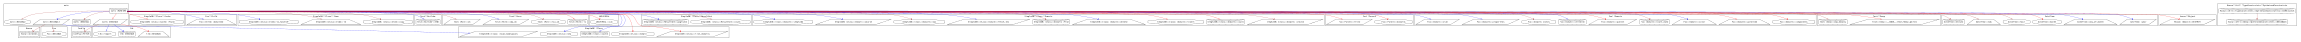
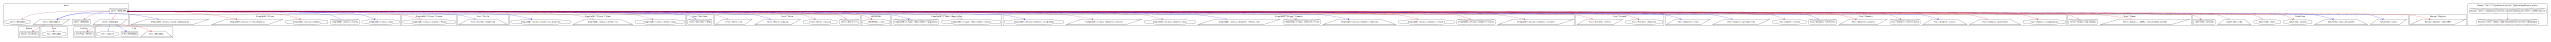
  digraph {
    fontname="Source Code Pro"
    node [fontname="Source Code Pro" shape=octagon]
    edge [arrowhead=tee color=brown fontname="Source Code Pro"]
    "SimpleDB::Class::Cache::flush"
    "Config::FETCH" [shape=cylinder]
    "Foo::Child::domainId" [shape=trapezium]
    "SimpleDB::Class::Item::copy"
    "SimpleDB::Class::Item::id" [shape=trapezium]
    "SimpleDB::Class::Item::to_hashref"
    "Moose::extends" [shape=cylinder]
    "Test::Builder::END" [shape=cylinder]
    "Test::More::is" [shape=cylinder]
    "Test::More::isa_ok"
    "Test::More::cmp_ok" [shape=parallelogram]
    "Test::More::ok" [shape=parallelogram]
    "UNIVERSAL::can"
    "SimpleDB::Class::new"
    "SimpleDB::Class::cache" [shape=cylinder]
    "SimpleDB::Class::domain"
    "SimpleDB::Class::list_domains" [shape=parallelogram]
    "SimpleDB::Class::load_namespaces" [shape=parallelogram]
    "SimpleDB::Class::ResultSet::count"
    "SimpleDB::Class::ResultSet::paginate" [shape=cylinder]
    "SimpleDB::Class::Domain::create" [shape=parallelogram]
    "SimpleDB::Class::Domain::count" [shape=cylinder]
    "SimpleDB::Class::Domain::insert"
    "SimpleDB::Class::Domain::delete" [shape=trapezium]
    "SimpleDB::Class::Domain::find" [shape=cylinder]
    "SimpleDB::Class::Domain::fetch_ids" [shape=parallelogram]
    "SimpleDB::Class::Domain::max"
    "SimpleDB::Class::Domain::search" [shape=parallelogram]
    "SimpleDB::Class::Domain::simpledb"
    "Foo::Parent::domains"
    "Foo::Parent::title" [shape=parallelogram]
    "Foo::Domain::components"
    "Foo::Domain::parentId" [shape=trapezium]
    "Foo::Domain::color" [shape=trapezium]
    "Foo::Domain::start_date" [shape=cylinder]
    "Foo::Domain::parent" [shape=parallelogram]
    "Foo::Domain::children" [shape=cylinder]
    "Foo::Domain::notes"
    "Foo::Domain::properties" [shape=parallelogram]
    "Foo::Domain::size" [shape=parallelogram]
    "Test::Deep::__ANON__[Test/Deep.pm:92]" [shape=parallelogram]
    "Test::Deep::cmp_deeply" [shape=cylinder]
    "DateTime::year" [shape=parallelogram]
    "DateTime::day_of_month" [shape=trapezium]
    "DateTime::month"
    "DateTime::hour"
    "DateTime::new" [shape=trapezium]
    "DateTime::minute" [shape=cylinder]
    "Moose::Object::DESTROY" [shape=parallelogram]
    "main::BEGIN@2"
    "main::BEGIN@13" [shape=parallelogram]
    "main::BEGIN@1" [shape=cylinder]
    "main::BEGIN@3" [shape=parallelogram]
    "main::RUNTIME" [shape=cylinder]
    "Moose::Util::TypeConstraints::OptimizedConstraints::CORE:match" [shape=cylinder]
    n56 [label="Moose::Util::Deep::OptimizedConstraints::BEGIN@26" shape=cylinder]
    "lib::BEGIN@6" [shape=trapezium]
    "lib::BEGIN@8" [shape=cylinder]
    "lib::import"
    "Foo::BEGIN@3"
    subgraph cluster_1 {
      label="SimpleDB::Class::Cache"
      "SimpleDB::Class::Cache::flush"
    }
    subgraph cluster_2 {
      label=Config
      "Config::FETCH"
    }
    subgraph cluster_3 {
      label="Foo::Child"
      "Foo::Child::domainId"
    }
    subgraph cluster_4 {
      label="SimpleDB::Class::Item"
      "SimpleDB::Class::Item::copy"
      "SimpleDB::Class::Item::id"
      "SimpleDB::Class::Item::to_hashref"
    }
    subgraph cluster_5 {
      label=Moose
      "Moose::extends"
    }
    subgraph cluster_6 {
      label="Test::Builder"
      "Test::Builder::END"
    }
    subgraph cluster_7 {
      label="Test::More"
      "Test::More::is"
      "Test::More::isa_ok"
      "Test::More::cmp_ok"
      "Test::More::ok"
    }
    subgraph cluster_8 {
      label=UNIVERSAL
      "UNIVERSAL::can"
    }
    subgraph cluster_9 {
      label="SimpleDB::Class"
      "SimpleDB::Class::new"
      "SimpleDB::Class::cache"
      "SimpleDB::Class::domain"
      "SimpleDB::Class::list_domains"
      "SimpleDB::Class::load_namespaces"
    }
    subgraph cluster_10 {
      label="SimpleDB::Class::ResultSet"
      "SimpleDB::Class::ResultSet::count"
      "SimpleDB::Class::ResultSet::paginate"
    }
    subgraph cluster_11 {
      label="SimpleDB::Class::Domain"
      "SimpleDB::Class::Domain::create"
      "SimpleDB::Class::Domain::count"
      "SimpleDB::Class::Domain::insert"
      "SimpleDB::Class::Domain::delete"
      "SimpleDB::Class::Domain::find"
      "SimpleDB::Class::Domain::fetch_ids"
      "SimpleDB::Class::Domain::max"
      "SimpleDB::Class::Domain::search"
      "SimpleDB::Class::Domain::simpledb"
    }
    subgraph cluster_12 {
      label="Foo::Parent"
      "Foo::Parent::domains"
      "Foo::Parent::title"
    }
    subgraph cluster_13 {
      label="Foo::Domain"
      "Foo::Domain::components"
      "Foo::Domain::parentId"
      "Foo::Domain::color"
      "Foo::Domain::start_date"
      "Foo::Domain::parent"
      "Foo::Domain::children"
      "Foo::Domain::notes"
      "Foo::Domain::properties"
      "Foo::Domain::size"
    }
    subgraph cluster_14 {
      label="Test::Deep"
      "Test::Deep::__ANON__[Test/Deep.pm:92]"
      "Test::Deep::cmp_deeply"
    }
    subgraph cluster_15 {
      label=DateTime
      "DateTime::year"
      "DateTime::day_of_month"
      "DateTime::month"
      "DateTime::hour"
      "DateTime::new"
      "DateTime::minute"
    }
    subgraph cluster_16 {
      label="Moose::Object"
      "Moose::Object::DESTROY"
    }
    subgraph cluster_17 {
      label=main
      "main::BEGIN@2"
      "main::BEGIN@13"
      "main::BEGIN@1"
      "main::BEGIN@3"
      "main::RUNTIME"
    }
    subgraph cluster_18 {
      label="Moose::Util::TypeConstraints::OptimizedConstraints"
      "Moose::Util::TypeConstraints::OptimizedConstraints::CORE:match"
      n56
    }
    subgraph cluster_19 {
      label=lib
      "lib::BEGIN@6"
      "lib::BEGIN@8"
      "lib::import"
    }
    subgraph cluster_20 {
      label=Foo
      "Foo::BEGIN@3"
    }
    "main::BEGIN@13" -> "Moose::extends"
    "main::BEGIN@13" -> "SimpleDB::Class::load_namespaces" [arrowhead=onormal color=blue]
    "main::BEGIN@13" -> "Foo::BEGIN@3"
    "main::BEGIN@3" -> "Config::FETCH"
    "main::BEGIN@3" -> "lib::BEGIN@6" [color=red]
    "main::BEGIN@3" -> "lib::BEGIN@8" [color=blue]
    "main::BEGIN@3" -> "lib::import" [arrowhead=onormal color=blue]
    "main::RUNTIME" -> "SimpleDB::Class::Cache::flush" [arrowhead=onormal color=red]
    "main::RUNTIME" -> "Foo::Child::domainId" [arrowhead=onormal color=blue]
    "main::RUNTIME" -> "SimpleDB::Class::Item::copy"
    "main::RUNTIME" -> "SimpleDB::Class::Item::id" [arrowhead=onormal]
    "main::RUNTIME" -> "SimpleDB::Class::Item::to_hashref" [color=blue]
    "main::RUNTIME" -> "Test::Builder::END" [arrowhead=onormal color=blue]
    "main::RUNTIME" -> "Test::More::is" [arrowhead=onormal color=red]
    "main::RUNTIME" -> "Test::More::isa_ok"
    "main::RUNTIME" -> "Test::More::cmp_ok" [arrowhead=onormal color=blue]
    "main::RUNTIME" -> "Test::More::ok" [arrowhead=onormal]
    "main::RUNTIME" -> "UNIVERSAL::can" [color=red]
    "main::RUNTIME" -> "SimpleDB::Class::new" [color=blue]
-   "main::RUNTIME" -> "SimpleDB::Class::cache" [arrowhead=onormal color=blue]
+   "SimpleDB::Class::cache" -> "main::RUNTIME" [arrowhead=onormal color=blue]
    "main::RUNTIME" -> "SimpleDB::Class::domain" [color=red]
    "main::RUNTIME" -> "SimpleDB::Class::list_domains" [color=red]
    "main::RUNTIME" -> "SimpleDB::Class::ResultSet::count" [arrowhead=onormal]
    "main::RUNTIME" -> "SimpleDB::Class::ResultSet::paginate" [color=blue]
    "main::RUNTIME" -> "SimpleDB::Class::Domain::create"
    "main::RUNTIME" -> "SimpleDB::Class::Domain::count" [arrowhead=onormal color=red]
    "main::RUNTIME" -> "SimpleDB::Class::Domain::insert" [arrowhead=onormal color=red]
    "main::RUNTIME" -> "SimpleDB::Class::Domain::delete" [color=blue]
    "main::RUNTIME" -> "SimpleDB::Class::Domain::find"
    "main::RUNTIME" -> "SimpleDB::Class::Domain::fetch_ids" [arrowhead=onormal color=blue]
    "main::RUNTIME" -> "SimpleDB::Class::Domain::max"
-   "main::RUNTIME" -> "SimpleDB::Class::Domain::search" [color=blue]
+   "main::RUNTIME" -> "SimpleDB::Class::Domain::search"
    "main::RUNTIME" -> "SimpleDB::Class::Domain::simpledb" [color=blue]
    "main::RUNTIME" -> "Foo::Parent::domains" [color=red]
    "main::RUNTIME" -> "Foo::Parent::title" [arrowhead=onormal color=red]
    "main::RUNTIME" -> "Foo::Domain::components" [color=red]
    "main::RUNTIME" -> "Foo::Domain::parentId" [arrowhead=onormal color=red]
    "main::RUNTIME" -> "Foo::Domain::color" [color=blue]
    "main::RUNTIME" -> "Foo::Domain::start_date"
    "main::RUNTIME" -> "Foo::Domain::parent" [color=red]
    "main::RUNTIME" -> "Foo::Domain::children" [arrowhead=onormal color=blue]
    "main::RUNTIME" -> "Foo::Domain::notes"
    "main::RUNTIME" -> "Foo::Domain::properties" [arrowhead=onormal color=blue]
    "main::RUNTIME" -> "Foo::Domain::size" [arrowhead=onormal color=blue]
    "main::RUNTIME" -> "Test::Deep::__ANON__[Test/Deep.pm:92]" [arrowhead=onormal color=red]
    "main::RUNTIME" -> "Test::Deep::cmp_deeply" [arrowhead=onormal]
    "main::RUNTIME" -> "DateTime::year" [color=blue]
    "main::RUNTIME" -> "DateTime::day_of_month" [color=blue]
    "main::RUNTIME" -> "DateTime::month" [color=red]
    "main::RUNTIME" -> "DateTime::hour" [arrowhead=onormal]
    "main::RUNTIME" -> "DateTime::new" [arrowhead=onormal]
    "main::RUNTIME" -> "DateTime::minute"
    "main::RUNTIME" -> "Moose::Object::DESTROY" [color=red]
    "main::RUNTIME" -> "main::BEGIN@2" [arrowhead=onormal]
    "main::RUNTIME" -> "main::BEGIN@13" [color=blue]
    "main::RUNTIME" -> "main::BEGIN@1"
    "main::RUNTIME" -> "main::BEGIN@3" [arrowhead=onormal color=red]
    "Moose::Util::TypeConstraints::OptimizedConstraints::CORE:match" -> n56
  }
